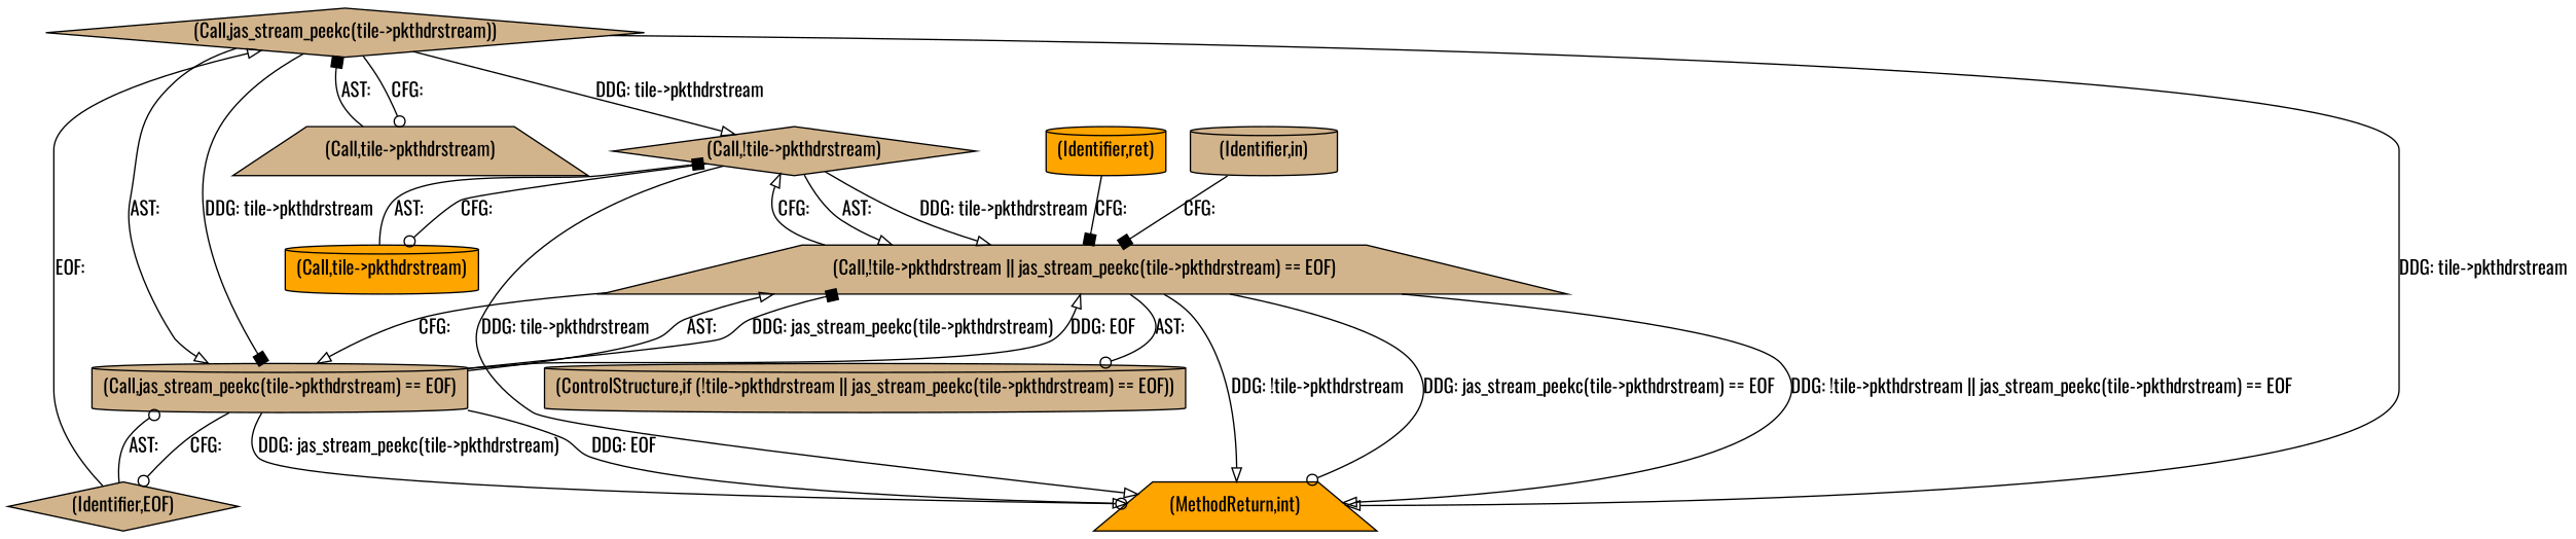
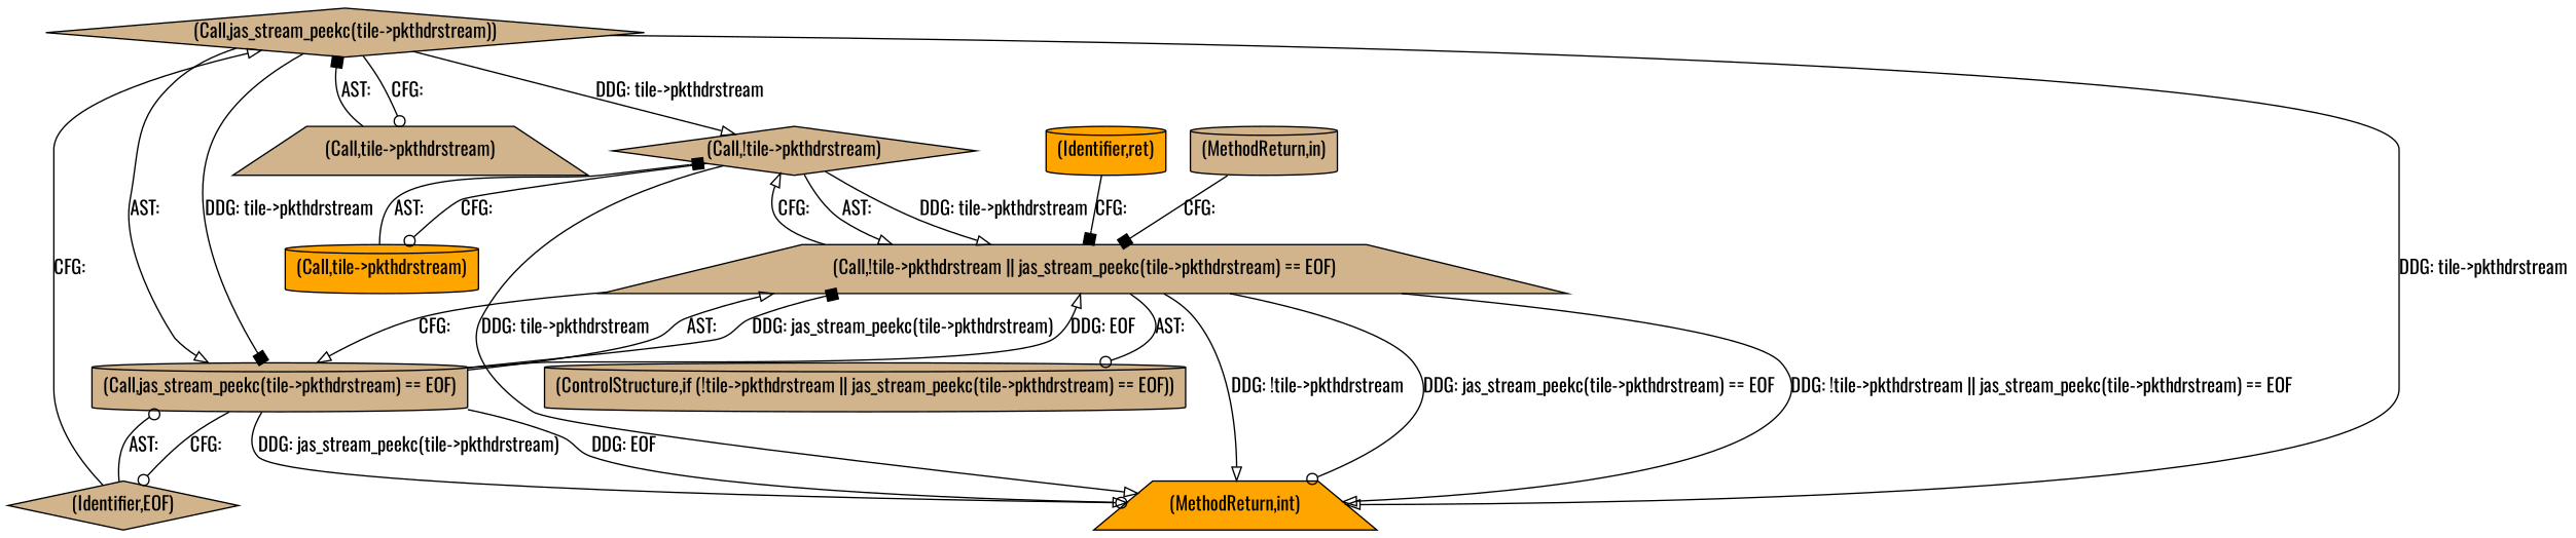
  digraph {
    fontname=Oswald
    node [fillcolor=tan fontname=Oswald shape=cylinder style=filled]
    edge [arrowhead=onormal fontname=Oswald]
    n1 [label="(Call,jas_stream_peekc(tile->pkthdrstream))" shape=diamond]
    n2 [label="(Call,!tile->pkthdrstream)" shape=diamond]
    n3 [label="(Call,jas_stream_peekc(tile->pkthdrstream) == EOF)"]
    n4 [label="(Call,tile->pkthdrstream)" shape=trapezium]
    n5 [fillcolor=orange label="(MethodReturn,int)" shape=trapezium]
    n6 [label="(Call,!tile->pkthdrstream || jas_stream_peekc(tile->pkthdrstream) == EOF)" shape=trapezium]
    n7 [fillcolor=orange label="(Call,tile->pkthdrstream)"]
    n8 [label="(Identifier,EOF)" shape=diamond]
    n9 [label="(ControlStructure,if (!tile->pkthdrstream || jas_stream_peekc(tile->pkthdrstream) == EOF))"]
    n10 [fillcolor=orange label="(Identifier,ret)"]
-   n11 [label="(Identifier,in)"]
+   n11 [label="(MethodReturn,in)"]
    n1 -> n2 [label="DDG: tile->pkthdrstream"]
    n1 -> n3 [label="AST: "]
    n1 -> n3 [arrowhead=box label="DDG: tile->pkthdrstream"]
    n1 -> n4 [arrowhead=odot label="CFG: "]
    n1 -> n5 [label="DDG: tile->pkthdrstream"]
    n2 -> n5 [label="DDG: tile->pkthdrstream"]
    n2 -> n6 [label="AST: "]
    n2 -> n6 [label="DDG: tile->pkthdrstream"]
    n2 -> n7 [arrowhead=odot label="CFG: "]
    n3 -> n5 [arrowhead=odot label="DDG: jas_stream_peekc(tile->pkthdrstream)"]
    n3 -> n5 [label="DDG: EOF"]
    n3 -> n6 [label="AST: "]
    n3 -> n6 [arrowhead=box label="DDG: jas_stream_peekc(tile->pkthdrstream)"]
    n3 -> n6 [label="DDG: EOF"]
    n3 -> n8 [arrowhead=odot label="CFG: "]
    n4 -> n1 [arrowhead=box label="AST: "]
    n6 -> n2 [label="CFG: "]
    n6 -> n3 [label="CFG: "]
    n6 -> n5 [arrowhead=odot label="DDG: jas_stream_peekc(tile->pkthdrstream) == EOF"]
    n6 -> n5 [label="DDG: !tile->pkthdrstream"]
    n6 -> n5 [label="DDG: !tile->pkthdrstream || jas_stream_peekc(tile->pkthdrstream) == EOF"]
    n6 -> n9 [arrowhead=odot label="AST: "]
    n7 -> n2 [arrowhead=box label="AST: "]
-   n8 -> n1 [label="EOF: "]
+   n8 -> n1 [label="CFG: "]
    n8 -> n3 [arrowhead=odot label="AST: "]
    n10 -> n6 [arrowhead=box label="CFG: "]
    n11 -> n6 [arrowhead=box label="CFG: "]
  }
